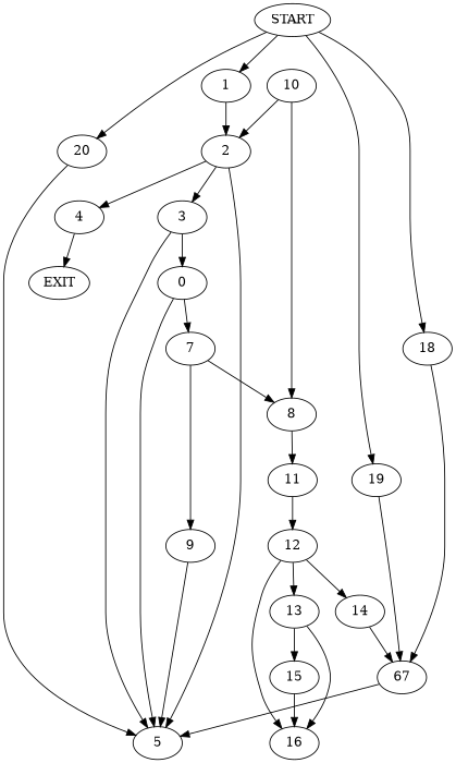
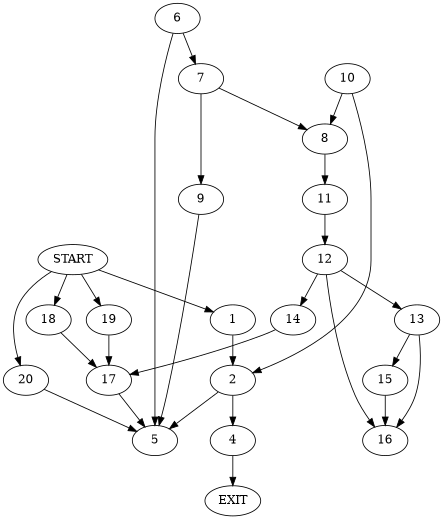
  digraph {
    n1 [label=START]
    1
    18
    19
    20
    2
-   17 [label=67]
+   17
    5
    n9 [label=EXIT]
-   3
    4
-   6 [label=0]
+   6
    7
    8
    9
    11
    10
    12
    13
    14
    16
    15
    n1 -> 1
    n1 -> 18
    n1 -> 19
    n1 -> 20
    1 -> 2
    18 -> 17
    19 -> 17
    20 -> 5
    2 -> 5
-   2 -> 3
    2 -> 4
    17 -> 5
-   3 -> 5
-   3 -> 6
    4 -> n9
    6 -> 5
    6 -> 7
    7 -> 8
    7 -> 9
    8 -> 11
    9 -> 5
    11 -> 12
    10 -> 2
    10 -> 8
    12 -> 13
    12 -> 14
    12 -> 16
    13 -> 16
    13 -> 15
    14 -> 17
    15 -> 16
  }
